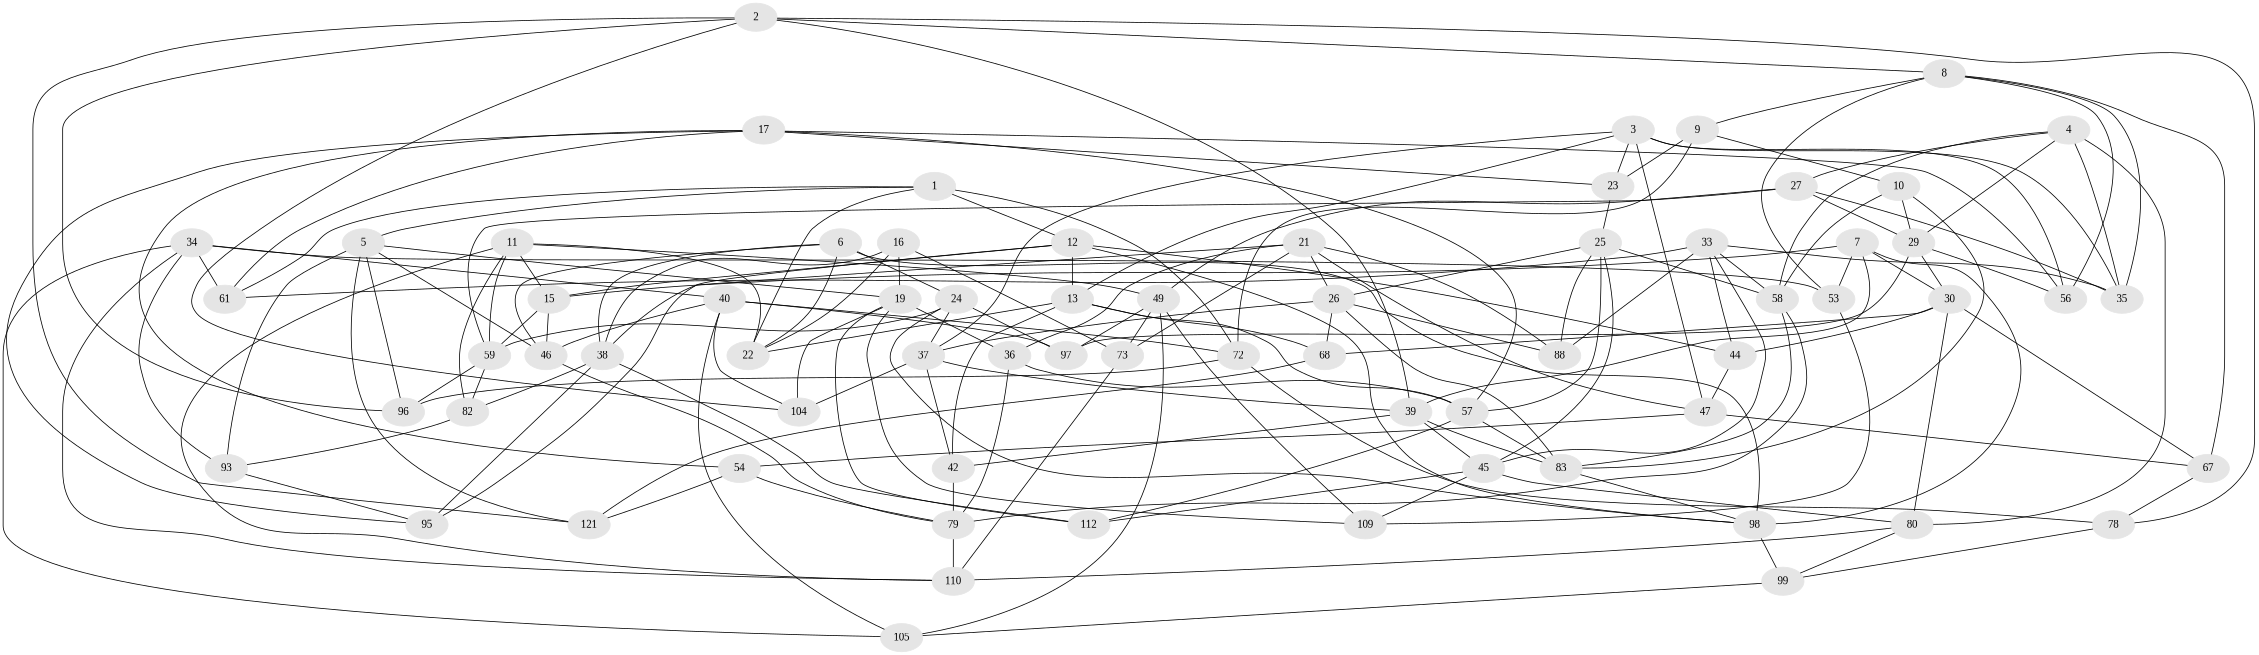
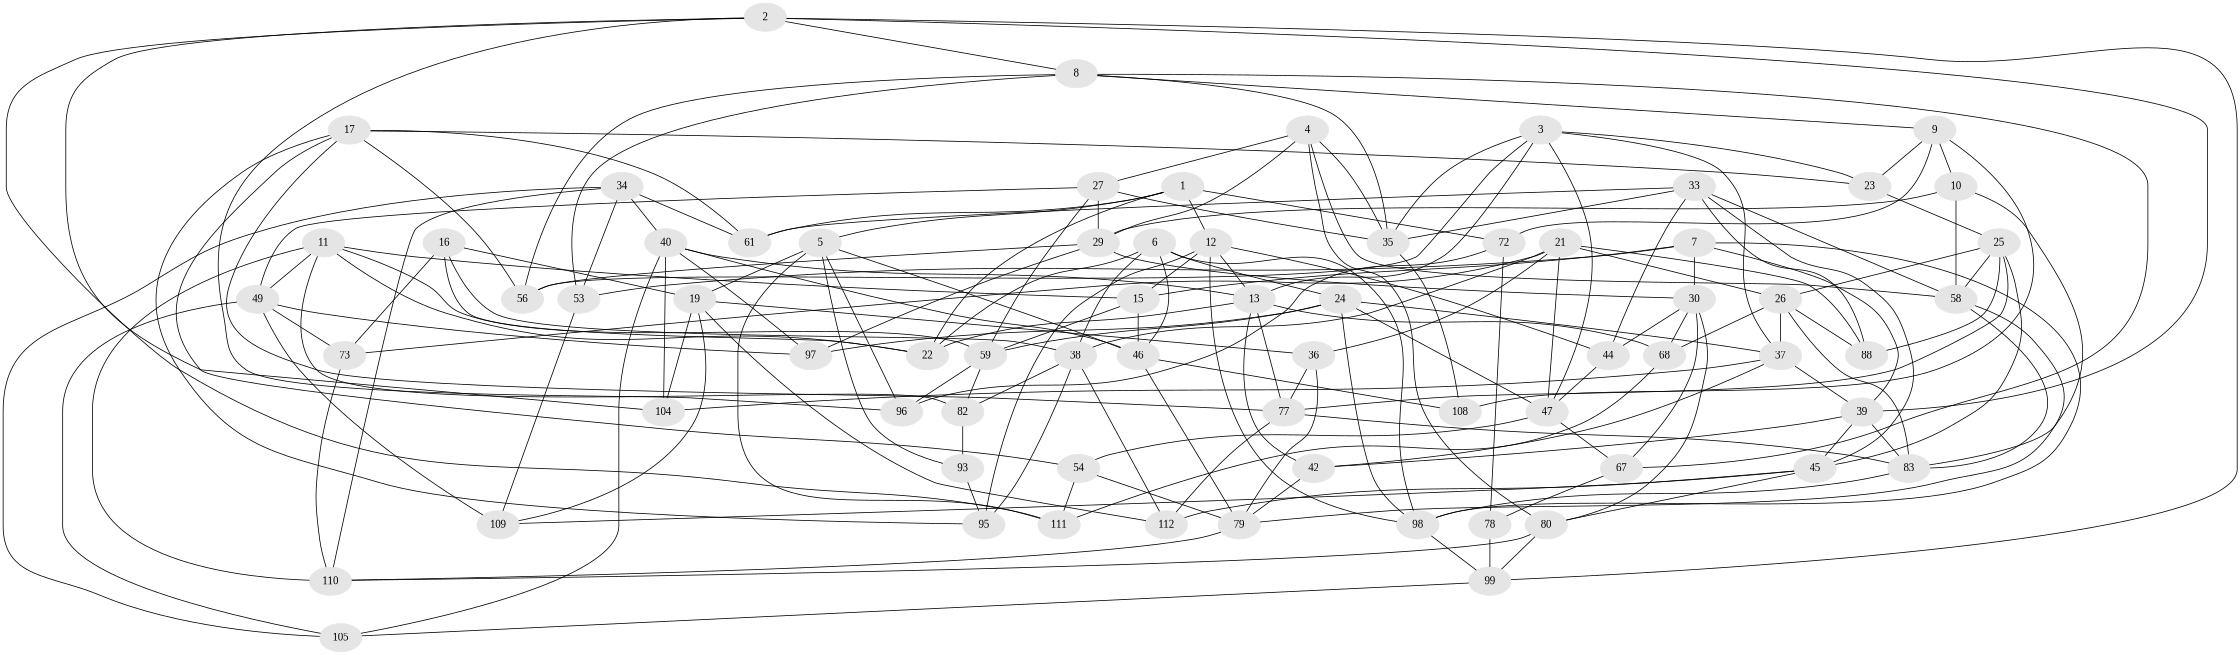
  graph {
    fontname="Liberation Serif"
    node [color=gray90 fontname="Liberation Serif" style=filled]
    edge [fontname="Liberation Serif"]
    1 [super="+50"]
    5 [super="+81"]
    12 [super="+74"]
    22 [super="+65"]
    n5 [label=72 super="+100"]
    61
    96
-   111 [label=121]
+   111
    19 [super="+41"]
    n10 [label=46 super="+70"]
    93
    13 [super="+57"]
    98 [super="+114"]
    15 [super="+31"]
    44 [super="+91"]
    95
    78
    2 [super="+18"]
    8 [super="+14"]
    39 [super="+115"]
    104
    35 [super="+43"]
    56
    53
    9 [super="+71"]
    67
    83 [super="+92"]
    42
    45 [super="+72"]
    99
    3 [super="+20"]
    23
    37 [super="+46"]
    47 [super="+89"]
    68
-   77 [super="+86" label=57]
+   77 [super="+86"]
    25 [super="+76"]
+   108
    54
    4 [super="+87"]
    27 [super="+66"]
    29 [super="+101"]
    58 [super="+107"]
    80 [super="+102"]
    49 [super="+85"]
    59 [super="+64"]
    30 [super="+94"]
    97
    79 [super="+90"]
    110 [super="+113"]
    36
    109
    112
    6 [super="+51"]
    24 [super="+63"]
    38 [super="+103"]
    82
    7 [super="+106"]
    10
    11 [super="+28"]
    73
    105
    16
    17 [super="+60"]
    21 [super="+55"]
    26 [super="+32"]
    88
    33 [super="+75"]
    34 [super="+62"]
    40 [super="+84"]
    1 -- 5
    1 -- 12
    1 -- 22
    1 -- n5 [weight=2]
    1 -- 61
    5 -- 96
    5 -- 111
    5 -- 19
    5 -- n10
    5 -- 93
    12 -- 13
    12 -- 98
    12 -- 15
    12 -- 44
    12 -- 95
    n5 -- 96
    n5 -- 78
    19 -- 104
    19 -- 36
    19 -- 109
    19 -- 112
+   n10 -- 108
    n10 -- 79
    93 -- 95
    13 -- 22
    13 -- 42
    13 -- 68
    13 -- 77
    98 -- 99
    15 -- n10
    15 -- 59
    44 -- 47
    78 -- 99
    2 -- 96
    2 -- 111
-   2 -- 78
+   2 -- 99
    2 -- 8
    2 -- 39
    2 -- 104
    8 -- 35
    8 -- 56
    8 -- 53
    8 -- 9
    8 -- 67
    39 -- 83
    39 -- 42
    39 -- 45
+   35 -- 108
    53 -- 109
    9 -- n5
    9 -- 23
+   9 -- 108 [weight=2]
    9 -- 10
    67 -- 78
    83 -- 98
    42 -- 79
    45 -- 80
    45 -- 109
    45 -- 112
    99 -- 105
    3 -- 13
    3 -- 35
    3 -- 56
    3 -- 23
    3 -- 37
    3 -- 47
    23 -- 25
    37 -- 39
    37 -- 104
    37 -- 42
    47 -- 67
    47 -- 54
    68 -- 111
    77 -- 83
    77 -- 112
    25 -- 45
    25 -- 77
    25 -- 58
    25 -- 26
    25 -- 88
    54 -- 111
    54 -- 79
    4 -- 35
    4 -- 27
    4 -- 29
    4 -- 58
    4 -- 80 [weight=2]
    27 -- 35
    27 -- 29
    27 -- 49
    27 -- 59
    29 -- 56
    29 -- 30
    29 -- 97
    58 -- 83
    58 -- 79
    80 -- 99
    80 -- 110
    49 -- 97
    49 -- 109
    49 -- 73
    49 -- 105
    59 -- 96
    59 -- 82
    30 -- 44
    30 -- 67
    30 -- 68
    30 -- 80
    79 -- 110
    36 -- 77
    36 -- 79
    6 -- 22 [weight=2]
    6 -- n10
    6 -- 98
    6 -- 24
    6 -- 38
    24 -- 98
    24 -- 37
+   24 -- 47
    24 -- 59
    24 -- 97
    38 -- 95
    38 -- 112
    38 -- 82
    82 -- 93
    7 -- 98
    7 -- 15
    7 -- 39
    7 -- 53
    7 -- 30
    10 -- 83
    10 -- 29
    10 -- 58
    11 -- 22
    11 -- 15
    11 -- 49
    11 -- 59
    11 -- 110
    11 -- 82
    73 -- 110
    16 -- 22
    16 -- 19
    16 -- 38
    16 -- 73
    17 -- 61
    17 -- 95
    17 -- 56
    17 -- 23
    17 -- 77
    17 -- 54
    21 -- 47
    21 -- 36
    21 -- 38
    21 -- 73
    21 -- 26
    21 -- 88
    26 -- 83
    26 -- 37
    26 -- 68
    26 -- 88
    33 -- 61
    33 -- 44
    33 -- 35
    33 -- 45
    33 -- 58
    33 -- 88
    34 -- 61
-   34 -- 93
    34 -- 53
    34 -- 110
    34 -- 105
    34 -- 40
-   40 -- n5
+   40 -- 13
    40 -- n10
    40 -- 104
    40 -- 97
    40 -- 105
  }
